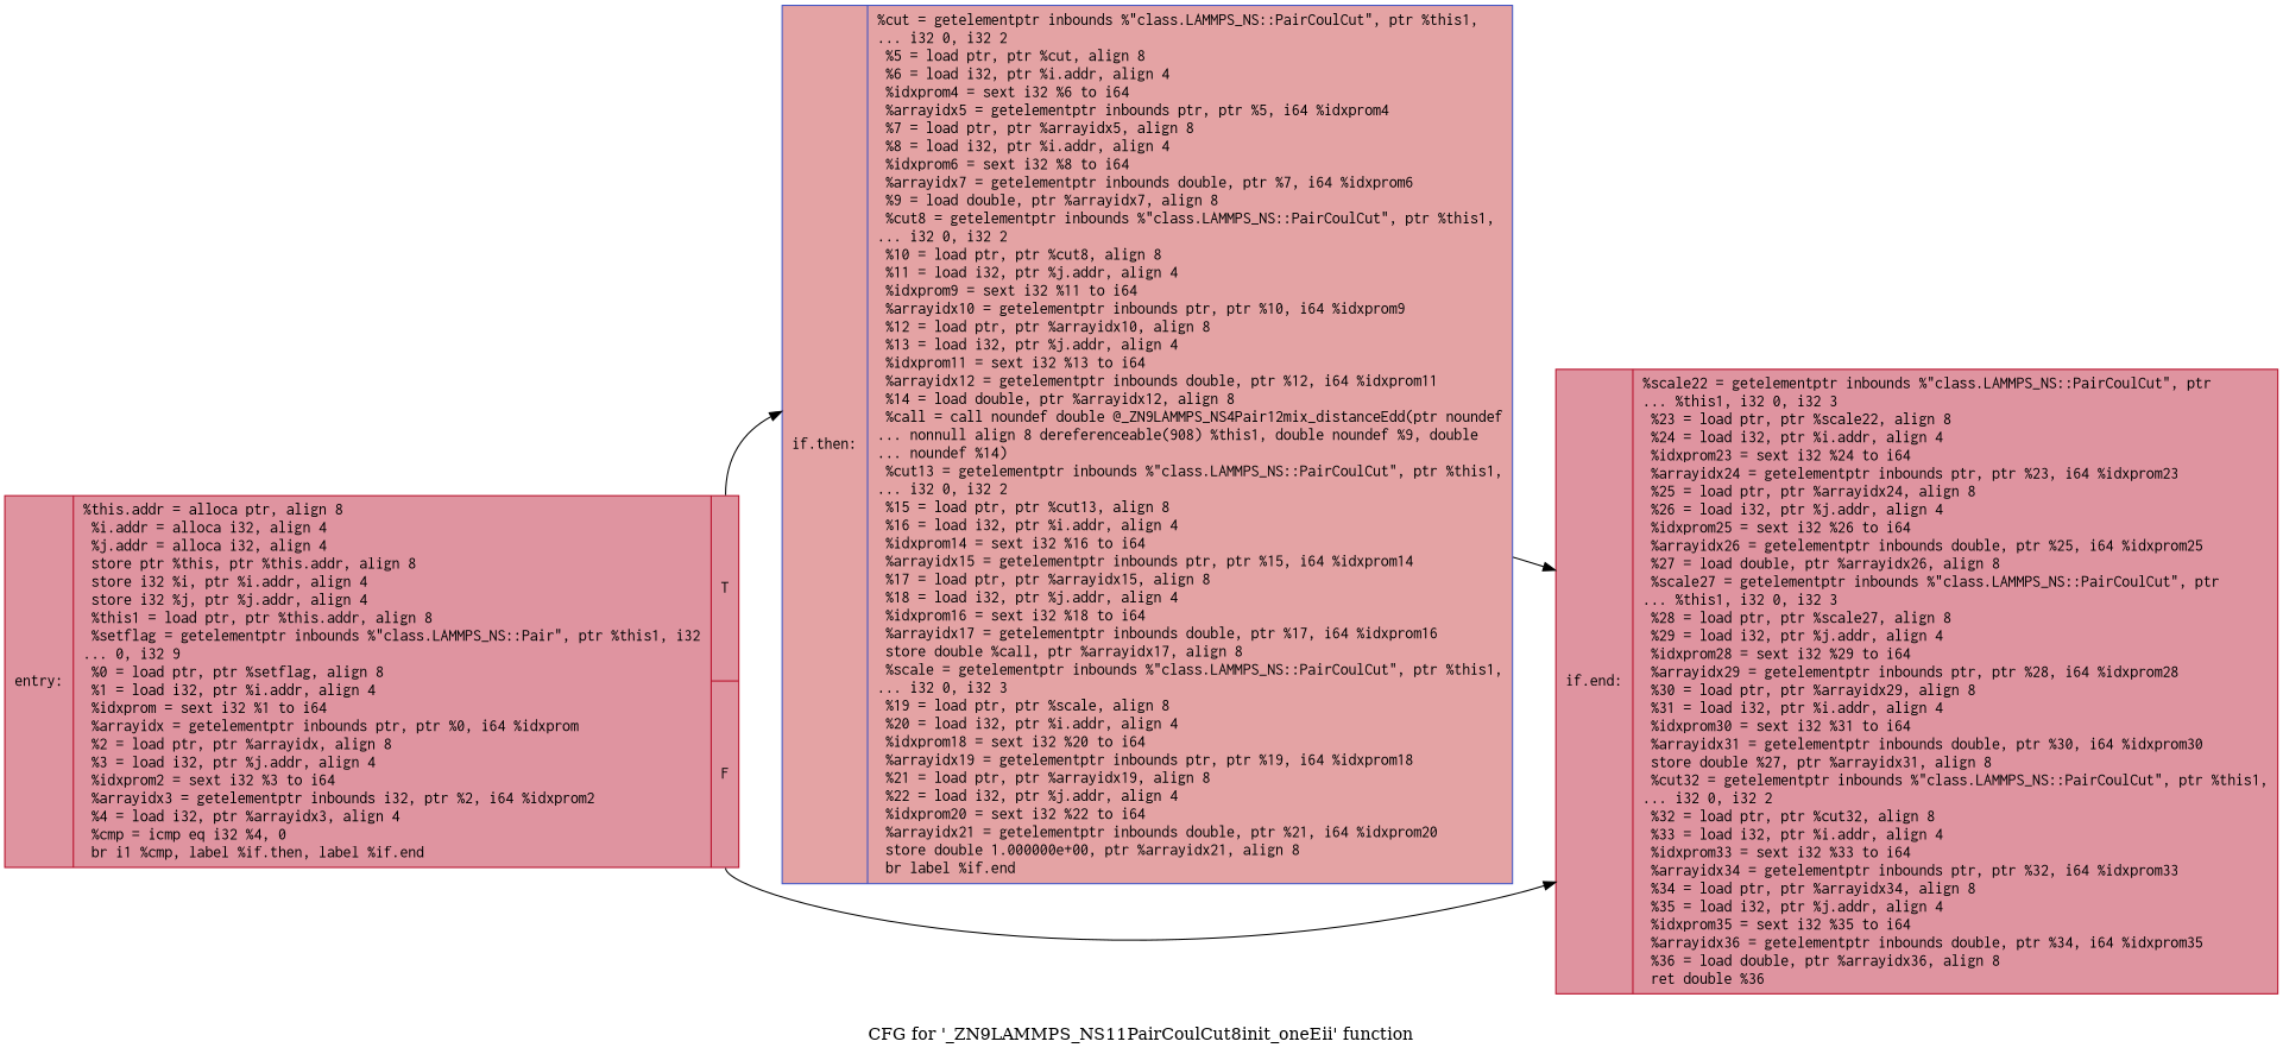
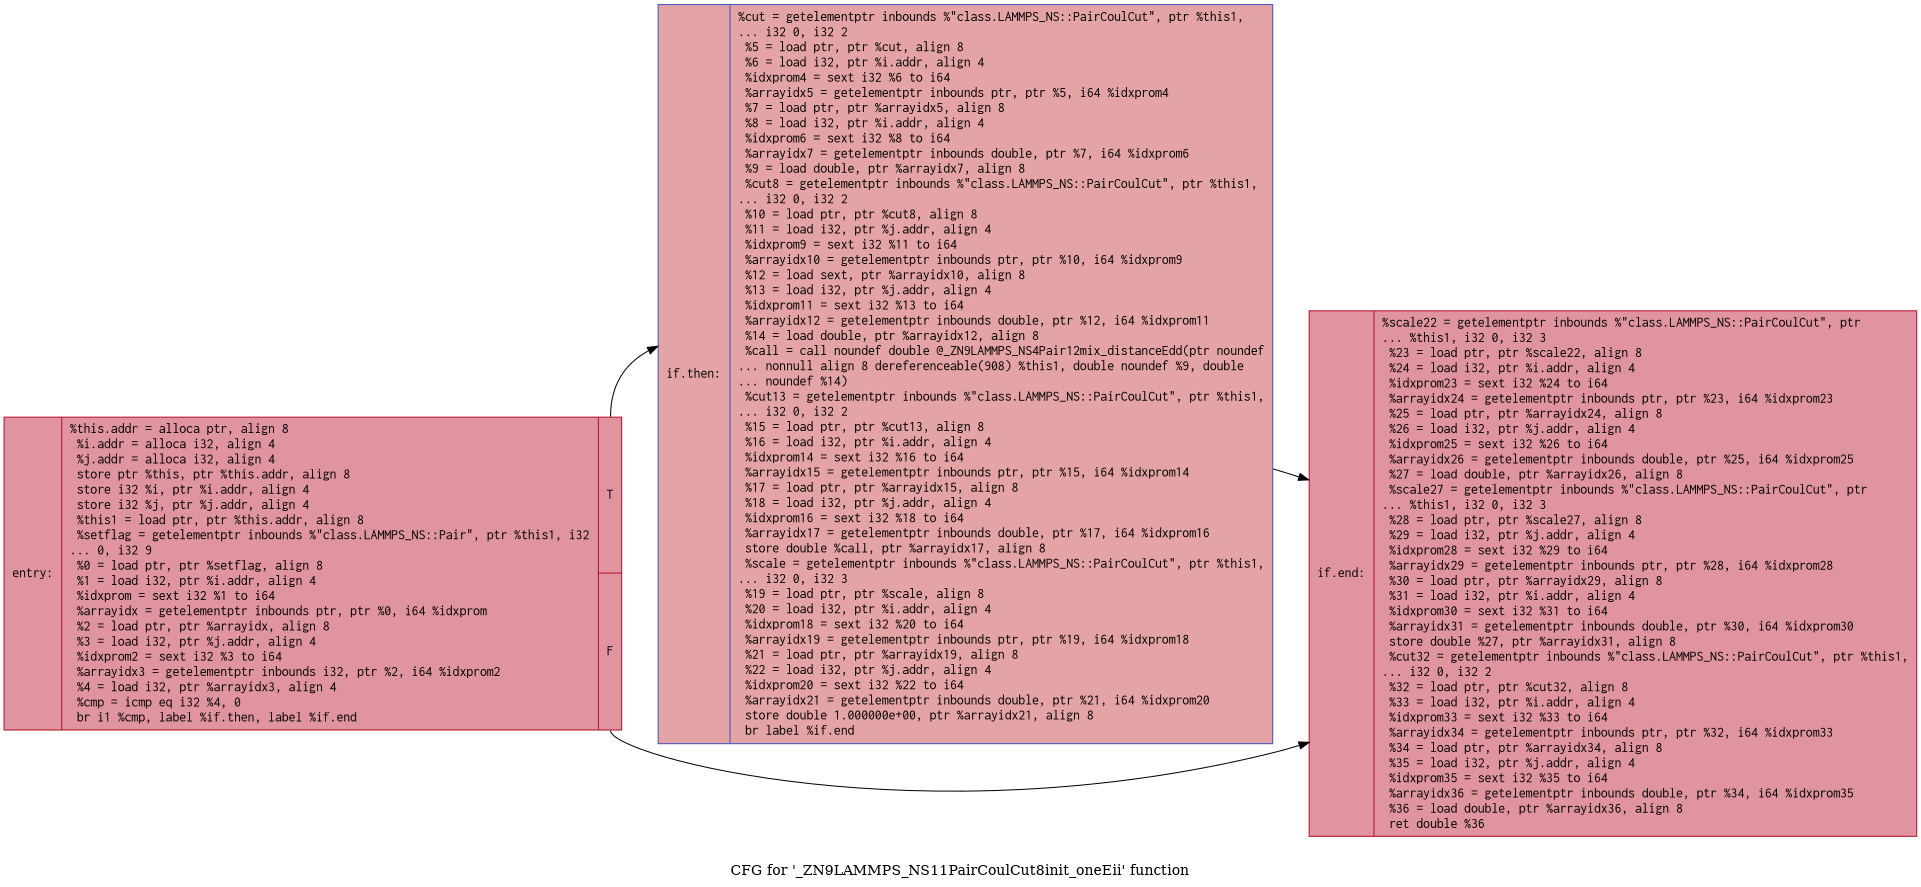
  digraph {
    label="CFG for '_ZN9LAMMPS_NS11PairCoulCut8init_oneEii' function"
    rankdir=LR
    node [color="#b70d28ff" fillcolor="#b70d2870" fontname=Courier shape=record style=filled]
    n1 [label="{entry:\l|  %this.addr = alloca ptr, align 8\l  %i.addr = alloca i32, align 4\l  %j.addr = alloca i32, align 4\l  store ptr %this, ptr %this.addr, align 8\l  store i32 %i, ptr %i.addr, align 4\l  store i32 %j, ptr %j.addr, align 4\l  %this1 = load ptr, ptr %this.addr, align 8\l  %setflag = getelementptr inbounds %\"class.LAMMPS_NS::Pair\", ptr %this1, i32\l... 0, i32 9\l  %0 = load ptr, ptr %setflag, align 8\l  %1 = load i32, ptr %i.addr, align 4\l  %idxprom = sext i32 %1 to i64\l  %arrayidx = getelementptr inbounds ptr, ptr %0, i64 %idxprom\l  %2 = load ptr, ptr %arrayidx, align 8\l  %3 = load i32, ptr %j.addr, align 4\l  %idxprom2 = sext i32 %3 to i64\l  %arrayidx3 = getelementptr inbounds i32, ptr %2, i64 %idxprom2\l  %4 = load i32, ptr %arrayidx3, align 4\l  %cmp = icmp eq i32 %4, 0\l  br i1 %cmp, label %if.then, label %if.end\l|{<s0>T|<s1>F}}"]
-   n2 [color="#3d50c3ff" fillcolor="#c32e3170" label="{if.then:\l|  %cut = getelementptr inbounds %\"class.LAMMPS_NS::PairCoulCut\", ptr %this1,\l... i32 0, i32 2\l  %5 = load ptr, ptr %cut, align 8\l  %6 = load i32, ptr %i.addr, align 4\l  %idxprom4 = sext i32 %6 to i64\l  %arrayidx5 = getelementptr inbounds ptr, ptr %5, i64 %idxprom4\l  %7 = load ptr, ptr %arrayidx5, align 8\l  %8 = load i32, ptr %i.addr, align 4\l  %idxprom6 = sext i32 %8 to i64\l  %arrayidx7 = getelementptr inbounds double, ptr %7, i64 %idxprom6\l  %9 = load double, ptr %arrayidx7, align 8\l  %cut8 = getelementptr inbounds %\"class.LAMMPS_NS::PairCoulCut\", ptr %this1,\l... i32 0, i32 2\l  %10 = load ptr, ptr %cut8, align 8\l  %11 = load i32, ptr %j.addr, align 4\l  %idxprom9 = sext i32 %11 to i64\l  %arrayidx10 = getelementptr inbounds ptr, ptr %10, i64 %idxprom9\l  %12 = load ptr, ptr %arrayidx10, align 8\l  %13 = load i32, ptr %j.addr, align 4\l  %idxprom11 = sext i32 %13 to i64\l  %arrayidx12 = getelementptr inbounds double, ptr %12, i64 %idxprom11\l  %14 = load double, ptr %arrayidx12, align 8\l  %call = call noundef double @_ZN9LAMMPS_NS4Pair12mix_distanceEdd(ptr noundef\l... nonnull align 8 dereferenceable(908) %this1, double noundef %9, double\l... noundef %14)\l  %cut13 = getelementptr inbounds %\"class.LAMMPS_NS::PairCoulCut\", ptr %this1,\l... i32 0, i32 2\l  %15 = load ptr, ptr %cut13, align 8\l  %16 = load i32, ptr %i.addr, align 4\l  %idxprom14 = sext i32 %16 to i64\l  %arrayidx15 = getelementptr inbounds ptr, ptr %15, i64 %idxprom14\l  %17 = load ptr, ptr %arrayidx15, align 8\l  %18 = load i32, ptr %j.addr, align 4\l  %idxprom16 = sext i32 %18 to i64\l  %arrayidx17 = getelementptr inbounds double, ptr %17, i64 %idxprom16\l  store double %call, ptr %arrayidx17, align 8\l  %scale = getelementptr inbounds %\"class.LAMMPS_NS::PairCoulCut\", ptr %this1,\l... i32 0, i32 3\l  %19 = load ptr, ptr %scale, align 8\l  %20 = load i32, ptr %i.addr, align 4\l  %idxprom18 = sext i32 %20 to i64\l  %arrayidx19 = getelementptr inbounds ptr, ptr %19, i64 %idxprom18\l  %21 = load ptr, ptr %arrayidx19, align 8\l  %22 = load i32, ptr %j.addr, align 4\l  %idxprom20 = sext i32 %22 to i64\l  %arrayidx21 = getelementptr inbounds double, ptr %21, i64 %idxprom20\l  store double 1.000000e+00, ptr %arrayidx21, align 8\l  br label %if.end\l}"]
+   n2 [color="#3d50c3ff" fillcolor="#c32e3170" label="{if.then:\l|  %cut = getelementptr inbounds %\"class.LAMMPS_NS::PairCoulCut\", ptr %this1,\l... i32 0, i32 2\l  %5 = load ptr, ptr %cut, align 8\l  %6 = load i32, ptr %i.addr, align 4\l  %idxprom4 = sext i32 %6 to i64\l  %arrayidx5 = getelementptr inbounds ptr, ptr %5, i64 %idxprom4\l  %7 = load ptr, ptr %arrayidx5, align 8\l  %8 = load i32, ptr %i.addr, align 4\l  %idxprom6 = sext i32 %8 to i64\l  %arrayidx7 = getelementptr inbounds double, ptr %7, i64 %idxprom6\l  %9 = load double, ptr %arrayidx7, align 8\l  %cut8 = getelementptr inbounds %\"class.LAMMPS_NS::PairCoulCut\", ptr %this1,\l... i32 0, i32 2\l  %10 = load ptr, ptr %cut8, align 8\l  %11 = load i32, ptr %j.addr, align 4\l  %idxprom9 = sext i32 %11 to i64\l  %arrayidx10 = getelementptr inbounds ptr, ptr %10, i64 %idxprom9\l  %12 = load sext, ptr %arrayidx10, align 8\l  %13 = load i32, ptr %j.addr, align 4\l  %idxprom11 = sext i32 %13 to i64\l  %arrayidx12 = getelementptr inbounds double, ptr %12, i64 %idxprom11\l  %14 = load double, ptr %arrayidx12, align 8\l  %call = call noundef double @_ZN9LAMMPS_NS4Pair12mix_distanceEdd(ptr noundef\l... nonnull align 8 dereferenceable(908) %this1, double noundef %9, double\l... noundef %14)\l  %cut13 = getelementptr inbounds %\"class.LAMMPS_NS::PairCoulCut\", ptr %this1,\l... i32 0, i32 2\l  %15 = load ptr, ptr %cut13, align 8\l  %16 = load i32, ptr %i.addr, align 4\l  %idxprom14 = sext i32 %16 to i64\l  %arrayidx15 = getelementptr inbounds ptr, ptr %15, i64 %idxprom14\l  %17 = load ptr, ptr %arrayidx15, align 8\l  %18 = load i32, ptr %j.addr, align 4\l  %idxprom16 = sext i32 %18 to i64\l  %arrayidx17 = getelementptr inbounds double, ptr %17, i64 %idxprom16\l  store double %call, ptr %arrayidx17, align 8\l  %scale = getelementptr inbounds %\"class.LAMMPS_NS::PairCoulCut\", ptr %this1,\l... i32 0, i32 3\l  %19 = load ptr, ptr %scale, align 8\l  %20 = load i32, ptr %i.addr, align 4\l  %idxprom18 = sext i32 %20 to i64\l  %arrayidx19 = getelementptr inbounds ptr, ptr %19, i64 %idxprom18\l  %21 = load ptr, ptr %arrayidx19, align 8\l  %22 = load i32, ptr %j.addr, align 4\l  %idxprom20 = sext i32 %22 to i64\l  %arrayidx21 = getelementptr inbounds double, ptr %21, i64 %idxprom20\l  store double 1.000000e+00, ptr %arrayidx21, align 8\l  br label %if.end\l}"]
    n3 [label="{if.end:\l|  %scale22 = getelementptr inbounds %\"class.LAMMPS_NS::PairCoulCut\", ptr\l... %this1, i32 0, i32 3\l  %23 = load ptr, ptr %scale22, align 8\l  %24 = load i32, ptr %i.addr, align 4\l  %idxprom23 = sext i32 %24 to i64\l  %arrayidx24 = getelementptr inbounds ptr, ptr %23, i64 %idxprom23\l  %25 = load ptr, ptr %arrayidx24, align 8\l  %26 = load i32, ptr %j.addr, align 4\l  %idxprom25 = sext i32 %26 to i64\l  %arrayidx26 = getelementptr inbounds double, ptr %25, i64 %idxprom25\l  %27 = load double, ptr %arrayidx26, align 8\l  %scale27 = getelementptr inbounds %\"class.LAMMPS_NS::PairCoulCut\", ptr\l... %this1, i32 0, i32 3\l  %28 = load ptr, ptr %scale27, align 8\l  %29 = load i32, ptr %j.addr, align 4\l  %idxprom28 = sext i32 %29 to i64\l  %arrayidx29 = getelementptr inbounds ptr, ptr %28, i64 %idxprom28\l  %30 = load ptr, ptr %arrayidx29, align 8\l  %31 = load i32, ptr %i.addr, align 4\l  %idxprom30 = sext i32 %31 to i64\l  %arrayidx31 = getelementptr inbounds double, ptr %30, i64 %idxprom30\l  store double %27, ptr %arrayidx31, align 8\l  %cut32 = getelementptr inbounds %\"class.LAMMPS_NS::PairCoulCut\", ptr %this1,\l... i32 0, i32 2\l  %32 = load ptr, ptr %cut32, align 8\l  %33 = load i32, ptr %i.addr, align 4\l  %idxprom33 = sext i32 %33 to i64\l  %arrayidx34 = getelementptr inbounds ptr, ptr %32, i64 %idxprom33\l  %34 = load ptr, ptr %arrayidx34, align 8\l  %35 = load i32, ptr %j.addr, align 4\l  %idxprom35 = sext i32 %35 to i64\l  %arrayidx36 = getelementptr inbounds double, ptr %34, i64 %idxprom35\l  %36 = load double, ptr %arrayidx36, align 8\l  ret double %36\l}"]
    n1 -> n2 [tailport=s0]
    n1 -> n3 [tailport=s1]
    n2 -> n3
  }
